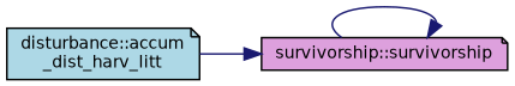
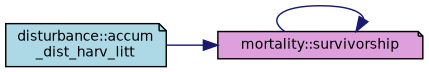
  digraph {
    rankdir=LR
    node [color=black fontname=Helvetica fontsize=10 shape=note style=filled]
    edge [color=midnightblue fontname=Helvetica fontsize=10 labelfontname=Helvetica labelfontsize=10 style=solid]
    n1 [fillcolor=lightblue fontcolor=black height=0.2 label="disturbance::accum\l_dist_harv_litt" width=0.4]
-   n2 [fillcolor=plum height=0.2 label="survivorship::survivorship" width=0.4]
+   n2 [fillcolor=plum height=0.2 label="mortality::survivorship" width=0.4]
    n1 -> n2
    n2 -> n2
  }
